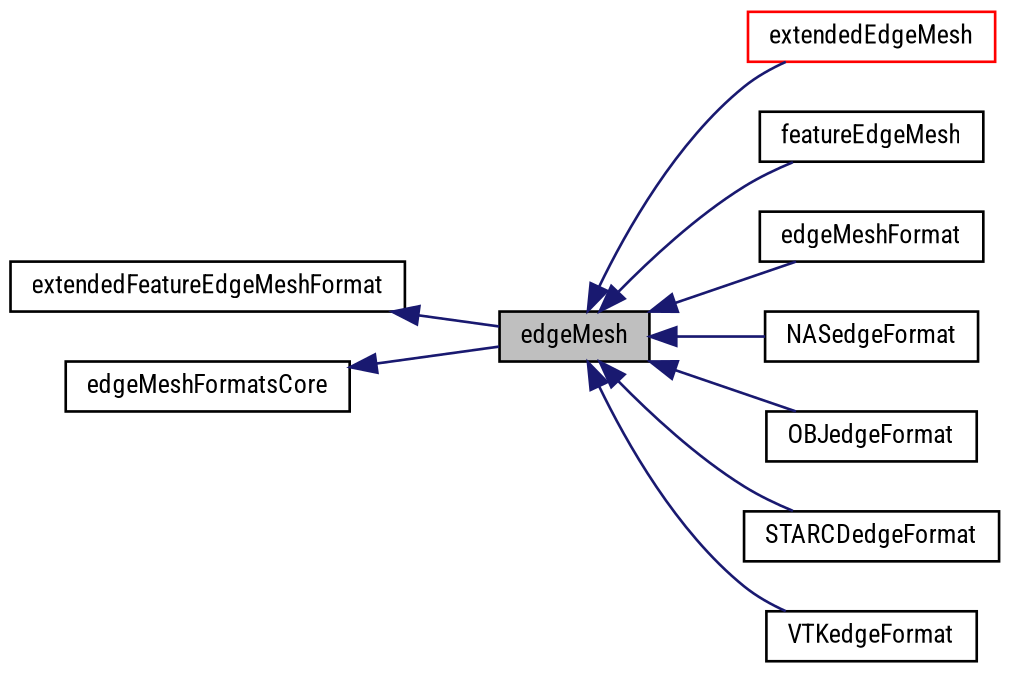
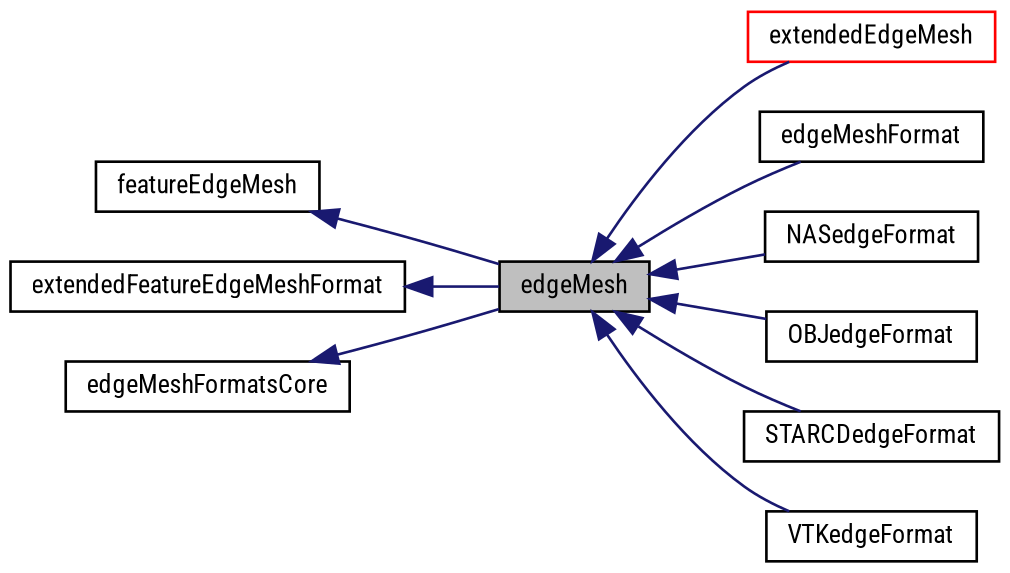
  digraph {
    fontname="Roboto Condensed"
    rankdir=LR
    node [color=black fontname="Roboto Condensed" fontsize=10 shape=record]
    edge [color=midnightblue dir=back fontname="Roboto Condensed" fontsize=10 labelfontname=FreeSans labelfontsize=10 style=solid]
    n1 [fillcolor=grey75 fontcolor=black height=0.2 label=edgeMesh style=filled width=0.4]
    n2 [color=red height=0.2 label=extendedEdgeMesh width=0.4]
    n3 [height=0.2 label=featureEdgeMesh width=0.4]
    n4 [height=0.2 label=edgeMeshFormat width=0.4]
    n5 [height=0.2 label=NASedgeFormat width=0.4]
    n6 [height=0.2 label=OBJedgeFormat width=0.4]
    n7 [height=0.2 label=STARCDedgeFormat width=0.4]
    n8 [height=0.2 label=VTKedgeFormat width=0.4]
    n9 [height=0.2 label=extendedFeatureEdgeMeshFormat width=0.4]
    n10 [height=0.2 label=edgeMeshFormatsCore width=0.4]
    n1 -> n2
-   n1 -> n3
+   n3 -> n1
    n1 -> n4
    n1 -> n5
    n1 -> n6
    n1 -> n7
    n1 -> n8
    n9 -> n1
    n10 -> n1
  }
